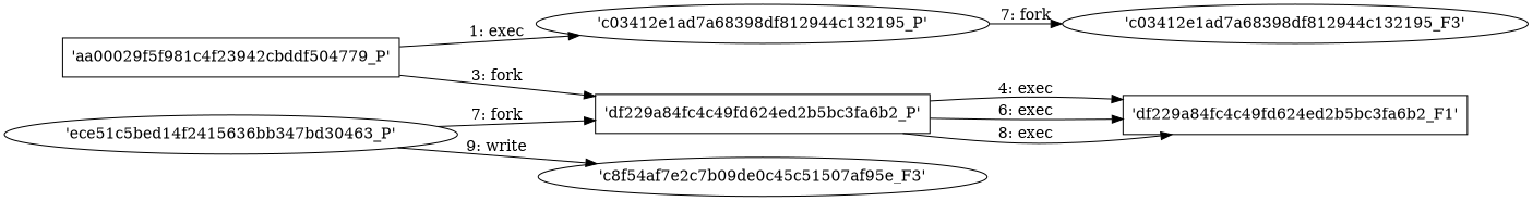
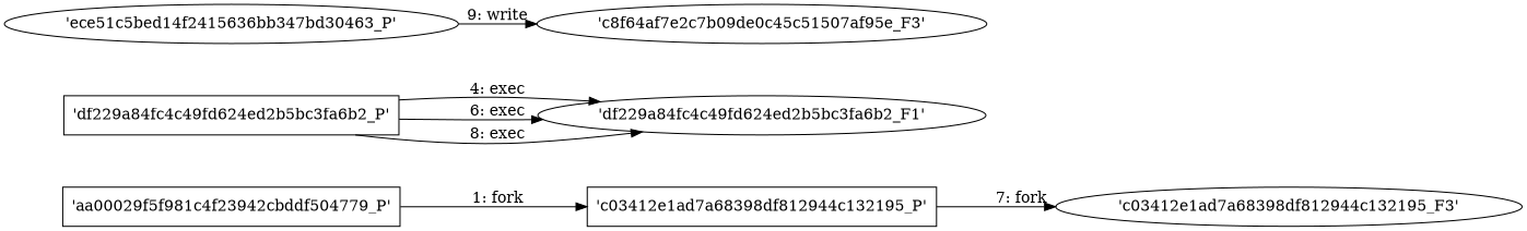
  digraph {
    engine=neato
    fixedsize=false
    fontsize=10
    nodesep=0.3
    rankdir=LR
    ranksep=0
    splines=true
    node [node_type=Process shape=ellipse]
    "'aa00029f5f981c4f23942cbddf504779_P'" [shape=box]
-   "'c03412e1ad7a68398df812944c132195_P'"
+   "'c03412e1ad7a68398df812944c132195_P'" [shape=box]
    "'df229a84fc4c49fd624ed2b5bc3fa6b2_P'" [shape=box]
    "'c03412e1ad7a68398df812944c132195_F3'" [node_type=File]
-   "'df229a84fc4c49fd624ed2b5bc3fa6b2_F1'" [node_type=File shape=box]
+   "'df229a84fc4c49fd624ed2b5bc3fa6b2_F1'" [node_type=File]
    "'ece51c5bed14f2415636bb347bd30463_P'"
-   "'c8f64af7e2c7b09de0c45c51507af95e_F3'" [node_type=file label="'c8f54af7e2c7b09de0c45c51507af95e_F3'"]
-   "'aa00029f5f981c4f23942cbddf504779_P'" -> "'c03412e1ad7a68398df812944c132195_P'" [label="1: exec"]
-   "'aa00029f5f981c4f23942cbddf504779_P'" -> "'df229a84fc4c49fd624ed2b5bc3fa6b2_P'" [label="3: fork"]
+   "'c8f64af7e2c7b09de0c45c51507af95e_F3'" [node_type=file]
+   "'aa00029f5f981c4f23942cbddf504779_P'" -> "'c03412e1ad7a68398df812944c132195_P'" [label="1: fork"]
    "'c03412e1ad7a68398df812944c132195_P'" -> "'c03412e1ad7a68398df812944c132195_F3'" [label="7: fork"]
    "'df229a84fc4c49fd624ed2b5bc3fa6b2_P'" -> "'df229a84fc4c49fd624ed2b5bc3fa6b2_F1'" [label="4: exec"]
    "'df229a84fc4c49fd624ed2b5bc3fa6b2_P'" -> "'df229a84fc4c49fd624ed2b5bc3fa6b2_F1'" [label="6: exec"]
    "'df229a84fc4c49fd624ed2b5bc3fa6b2_P'" -> "'df229a84fc4c49fd624ed2b5bc3fa6b2_F1'" [label="8: exec"]
-   "'ece51c5bed14f2415636bb347bd30463_P'" -> "'df229a84fc4c49fd624ed2b5bc3fa6b2_P'" [label="7: fork"]
    "'ece51c5bed14f2415636bb347bd30463_P'" -> "'c8f64af7e2c7b09de0c45c51507af95e_F3'" [label="9: write"]
  }
